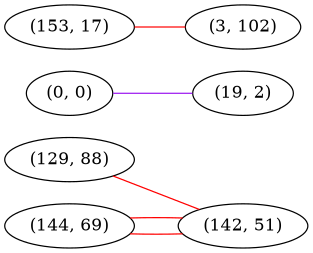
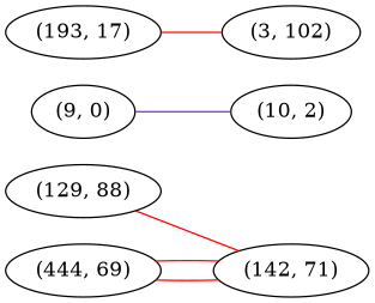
  graph {
    rankdir=LR
    edge [color=red weight=1]
    "(129, 88)"
-   "(142, 71)" [label="(142, 51)"]
-   "(0, 0)"
-   "(10, 2)" [label="(19, 2)"]
-   "(144, 69)"
-   "(193, 17)" [label="(153, 17)"]
+   "(142, 71)"
+   "(0, 0)" [label="(9, 0)"]
+   "(10, 2)"
+   "(144, 69)" [label="(444, 69)"]
+   "(193, 17)"
    "(3, 102)"
    "(129, 88)" -- "(142, 71)"
    "(0, 0)" -- "(10, 2)" [color=purple weight=4]
    "(144, 69)" -- "(142, 71)"
    "(144, 69)" -- "(142, 71)"
    "(193, 17)" -- "(3, 102)"
  }
